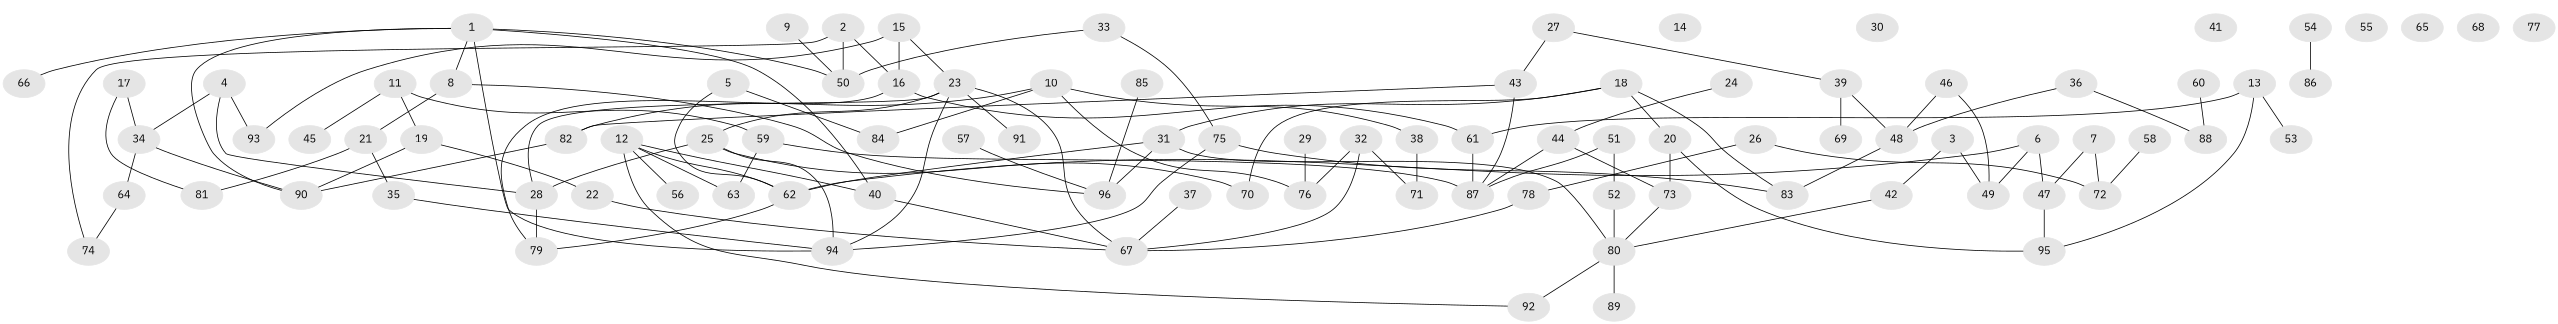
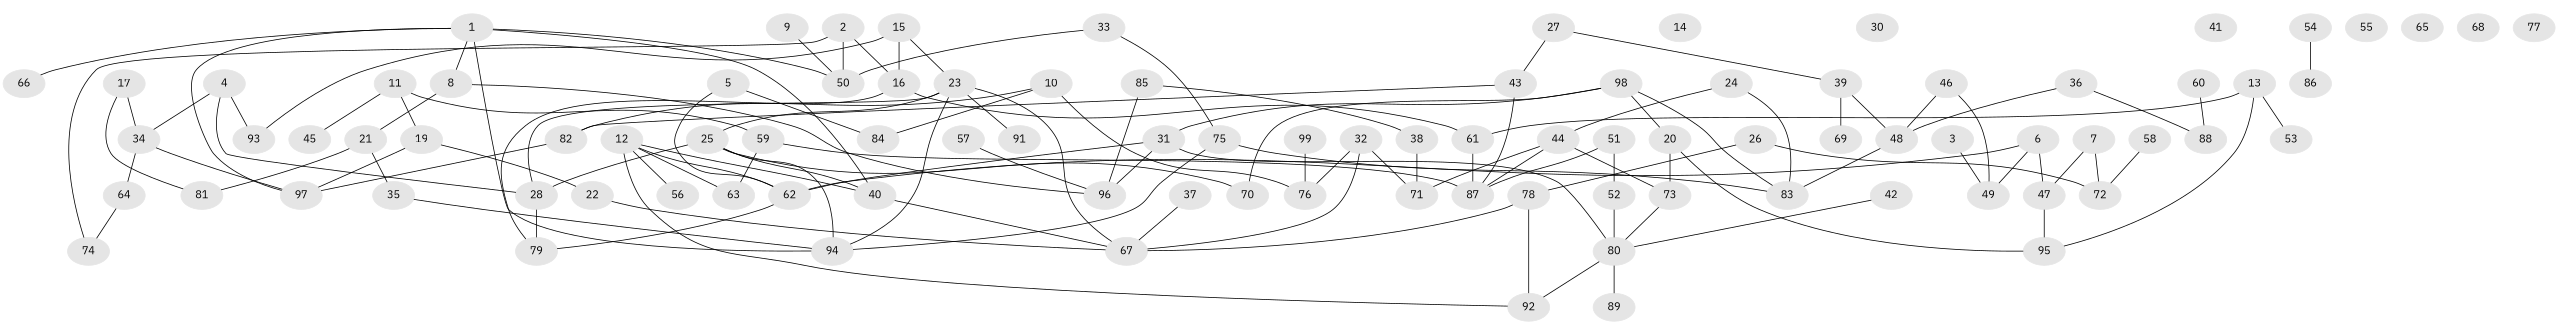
  graph {
    fontname="IBM Plex Sans"
    node [color=gray90 fontname="IBM Plex Sans" style=filled]
    edge [fontname="IBM Plex Sans"]
    1
    8
    40
    50
    66
    94
-   90
+   90 [label=97]
    21
    96
    67
    2
    16
    74
    61
    79
    3
    42
    49
    80
    4
    28
    34
    93
    64
    5
    62
    84
    6
    47
    95
    7
    72
    81
    35
    9
    10
    38
    76
    82
    71
    11
    19
    45
    59
    22
    63
    87
    12
    56
    92
    13
    53
    14
    15
    23
    25
    91
    17
-   18
+   18 [label=98]
    20
    31
    70
    83
    73
    24
    44
    26
    78
    27
    39
    43
    48
    69
-   29
+   29 [label=99]
    30
    89
    32
    33
    75
    36
    88
    37
    41
    46
    51
    52
    54
    86
    55
    57
    58
    60
    65
    68
    77
    85
    1 -- 8
    1 -- 40
    1 -- 50
    1 -- 66
    1 -- 94
    1 -- 90
    8 -- 21
    8 -- 96
    40 -- 67
    21 -- 81
    21 -- 35
    2 -- 50
    2 -- 16
    2 -- 74
    16 -- 61
    16 -- 79
    61 -- 87
-   3 -- 42
    3 -- 49
    42 -- 80
    80 -- 92
    80 -- 89
    4 -- 28
    4 -- 34
    4 -- 93
    28 -- 79
    34 -- 90
    34 -- 64
    64 -- 74
    5 -- 62
    5 -- 84
    62 -- 79
    6 -- 49
    6 -- 62
    6 -- 47
    47 -- 95
    7 -- 47
    7 -- 72
    35 -- 94
    9 -- 50
    10 -- 84
-   10 -- 38
+   85 -- 38
    10 -- 76
    10 -- 82
    38 -- 71
    82 -- 90
    11 -- 19
    11 -- 45
    11 -- 59
    19 -- 90
    19 -- 22
    59 -- 63
    59 -- 87
    22 -- 67
    12 -- 40
    12 -- 62
    12 -- 63
    12 -- 56
    12 -- 92
    13 -- 61
    13 -- 95
    13 -- 53
    15 -- 16
    15 -- 93
    15 -- 23
    23 -- 94
    23 -- 67
    23 -- 28
    23 -- 25
    23 -- 91
+   25 -- 40
    25 -- 94
    25 -- 28
    25 -- 70
    17 -- 34
    17 -- 81
    18 -- 20
    18 -- 31
    18 -- 70
    18 -- 83
    20 -- 95
    20 -- 73
    31 -- 96
    31 -- 80
    31 -- 62
    73 -- 80
+   24 -- 83
    24 -- 44
+   44 -- 71
    44 -- 87
    44 -- 73
    26 -- 72
    26 -- 78
    78 -- 67
+   78 -- 92
    27 -- 39
    27 -- 43
    39 -- 48
    39 -- 69
    43 -- 82
    43 -- 87
    48 -- 83
    29 -- 76
    32 -- 67
    32 -- 76
    32 -- 71
    33 -- 50
    33 -- 75
    75 -- 94
    75 -- 83
    36 -- 48
    36 -- 88
    37 -- 67
    46 -- 49
    46 -- 48
    51 -- 87
    51 -- 52
    52 -- 80
    54 -- 86
    57 -- 96
    58 -- 72
    60 -- 88
    85 -- 96
  }
